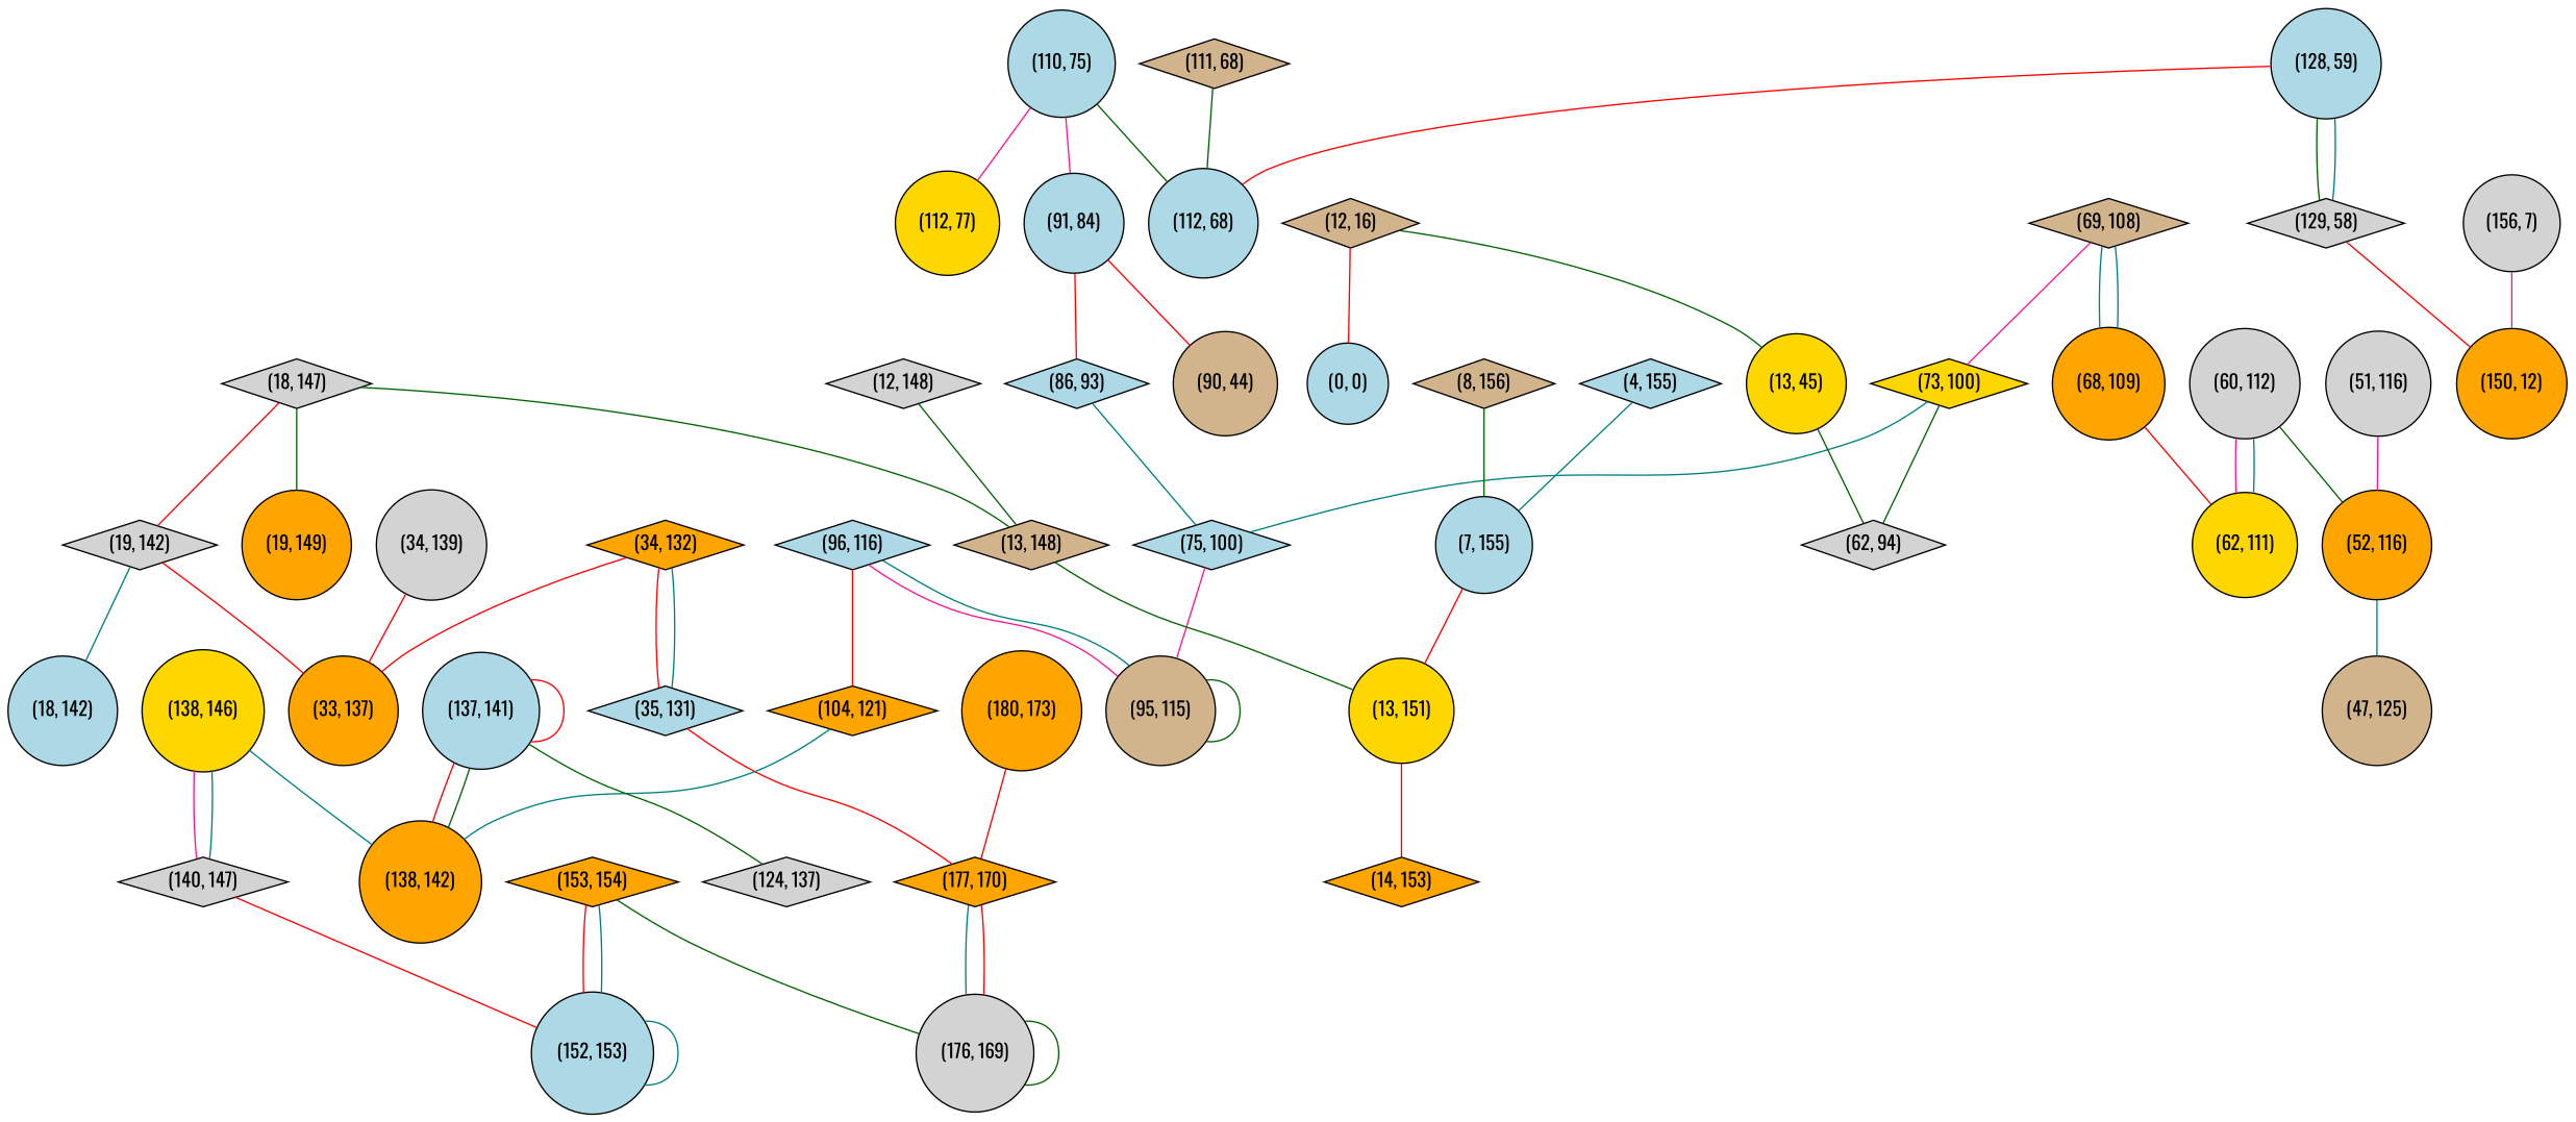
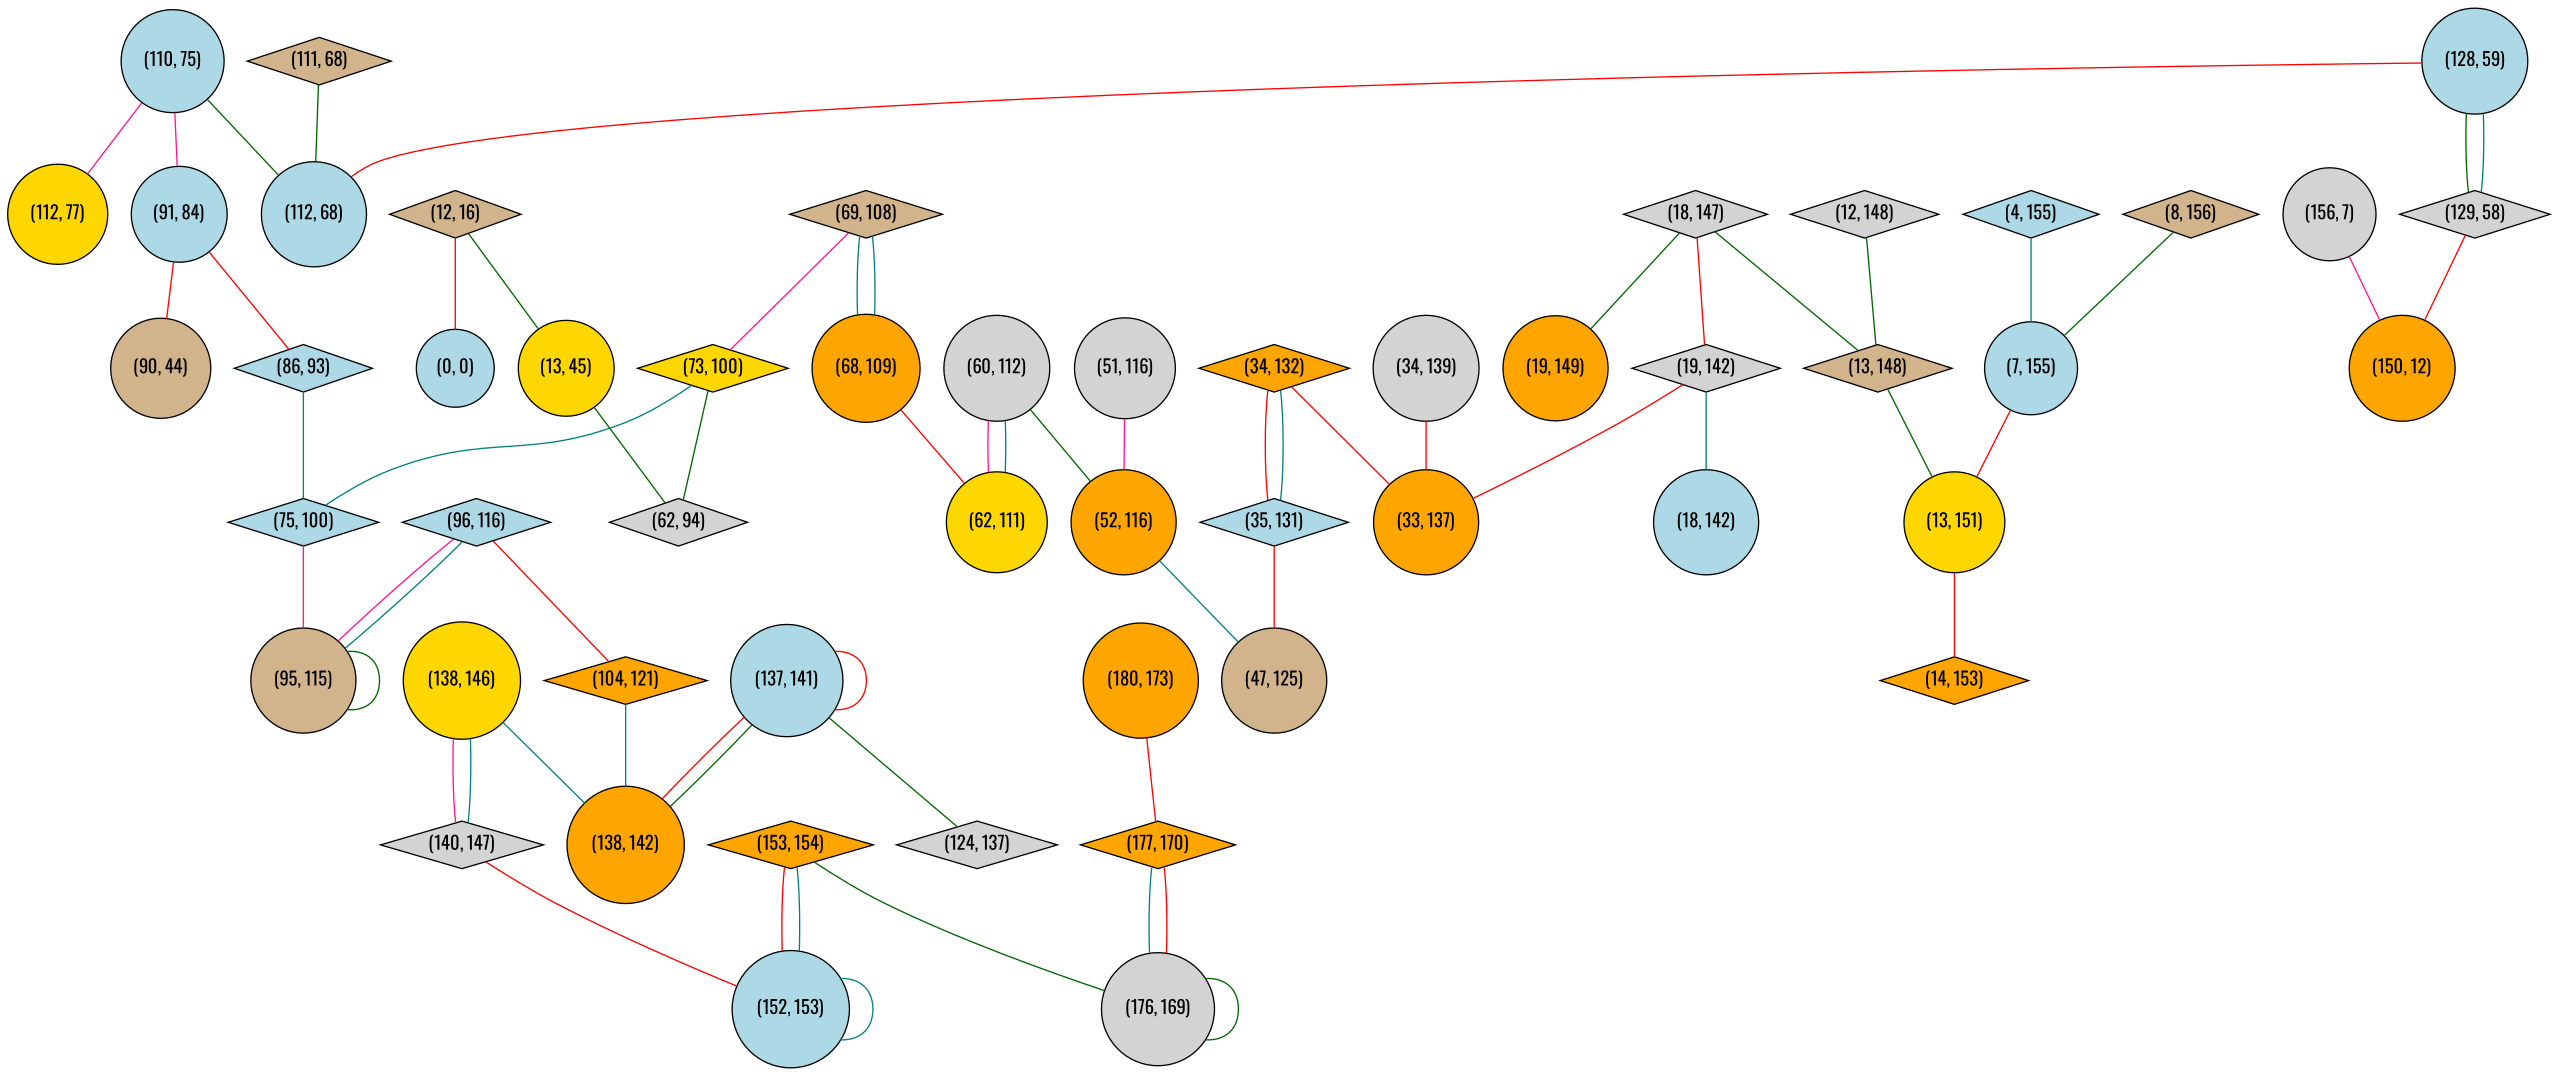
  graph {
    fontname=Oswald
    node [fillcolor=lightblue fontname=Oswald shape=circle style=filled]
    edge [color=red fontname=Oswald weight=1]
    "(110, 75)"
    "(91, 84)"
    "(112, 77)" [fillcolor=gold]
    "(112, 68)"
    "(86, 93)" [shape=diamond]
    n6 [fillcolor=tan label="(90, 44)"]
    "(180, 173)" [fillcolor=orange]
    "(177, 170)" [fillcolor=orange shape=diamond]
    "(176, 169)" [fillcolor=lightgrey]
    "(69, 108)" [fillcolor=tan shape=diamond]
    "(68, 109)" [fillcolor=orange]
    "(73, 100)" [fillcolor=gold shape=diamond]
    "(62, 111)" [fillcolor=gold]
    "(62, 94)" [fillcolor=lightgrey shape=diamond]
    "(75, 100)" [shape=diamond]
    "(12, 16)" [fillcolor=tan shape=diamond]
    "(13, 45)" [fillcolor=gold]
    "(0, 0)"
    "(34, 139)" [fillcolor=lightgrey]
    "(33, 137)" [fillcolor=orange]
    "(4, 155)" [shape=diamond]
    "(7, 155)"
    "(13, 151)" [fillcolor=gold]
    "(18, 147)" [fillcolor=lightgrey shape=diamond]
    "(19, 142)" [fillcolor=lightgrey shape=diamond]
    "(13, 148)" [fillcolor=tan shape=diamond]
    "(19, 149)" [fillcolor=orange]
    "(18, 142)"
    "(8, 156)" [fillcolor=tan shape=diamond]
    "(51, 116)" [fillcolor=lightgrey]
    "(52, 116)" [fillcolor=orange]
    "(47, 125)" [fillcolor=tan]
    "(34, 132)" [fillcolor=orange shape=diamond]
    "(35, 131)" [shape=diamond]
    "(12, 148)" [fillcolor=lightgrey shape=diamond]
    "(96, 116)" [shape=diamond]
    "(104, 121)" [fillcolor=orange shape=diamond]
    "(95, 115)" [fillcolor=tan]
    "(138, 142)" [fillcolor=orange]
    "(138, 146)" [fillcolor=gold]
    "(140, 147)" [fillcolor=lightgrey shape=diamond]
    "(152, 153)"
    "(153, 154)" [fillcolor=orange shape=diamond]
    "(14, 153)" [fillcolor=orange shape=diamond]
    "(124, 137)" [fillcolor=lightgrey shape=diamond]
    "(60, 112)" [fillcolor=lightgrey]
    "(111, 68)" [fillcolor=tan shape=diamond]
    "(156, 7)" [fillcolor=lightgrey]
    "(150, 12)" [fillcolor=orange]
    "(137, 141)"
    "(128, 59)"
    "(129, 58)" [fillcolor=lightgrey shape=diamond]
    "(110, 75)" -- "(91, 84)" [color=deeppink]
    "(110, 75)" -- "(112, 77)" [color=deeppink]
    "(110, 75)" -- "(112, 68)" [color=darkgreen]
    "(91, 84)" -- "(86, 93)"
    "(91, 84)" -- n6
    "(86, 93)" -- "(75, 100)" [color=teal]
    "(180, 173)" -- "(177, 170)"
    "(177, 170)" -- "(176, 169)" [color=teal]
    "(177, 170)" -- "(176, 169)"
    "(176, 169)" -- "(176, 169)" [color=darkgreen weight=2]
    "(69, 108)" -- "(68, 109)" [color=teal]
    "(69, 108)" -- "(68, 109)" [color=teal]
    "(69, 108)" -- "(73, 100)" [color=deeppink]
    "(68, 109)" -- "(62, 111)"
    "(73, 100)" -- "(62, 94)" [color=darkgreen]
    "(73, 100)" -- "(75, 100)" [color=teal]
    "(75, 100)" -- "(95, 115)" [color=deeppink]
    "(12, 16)" -- "(13, 45)" [color=darkgreen]
    "(12, 16)" -- "(0, 0)" [weight=4]
    "(13, 45)" -- "(62, 94)" [color=darkgreen]
    "(34, 139)" -- "(33, 137)"
    "(4, 155)" -- "(7, 155)" [color=teal]
    "(7, 155)" -- "(13, 151)"
    "(13, 151)" -- "(14, 153)"
    "(18, 147)" -- "(19, 142)"
    "(18, 147)" -- "(13, 148)" [color=darkgreen]
    "(18, 147)" -- "(19, 149)" [color=darkgreen]
    "(19, 142)" -- "(33, 137)"
    "(19, 142)" -- "(18, 142)" [color=teal]
    "(13, 148)" -- "(13, 151)" [color=darkgreen]
    "(8, 156)" -- "(7, 155)" [color=darkgreen]
    "(51, 116)" -- "(52, 116)" [color=deeppink]
    "(52, 116)" -- "(47, 125)" [color=teal]
    "(34, 132)" -- "(33, 137)"
    "(34, 132)" -- "(35, 131)"
    "(34, 132)" -- "(35, 131)" [color=teal]
-   "(35, 131)" -- "(177, 170)"
+   "(35, 131)" -- "(47, 125)"
    "(12, 148)" -- "(13, 148)" [color=darkgreen]
    "(96, 116)" -- "(104, 121)"
    "(96, 116)" -- "(95, 115)" [color=deeppink]
    "(96, 116)" -- "(95, 115)" [color=teal]
    "(104, 121)" -- "(138, 142)" [color=teal]
    "(95, 115)" -- "(95, 115)" [color=darkgreen weight=2]
    "(138, 146)" -- "(138, 142)" [color=teal]
    "(138, 146)" -- "(140, 147)" [color=deeppink]
    "(138, 146)" -- "(140, 147)" [color=teal]
    "(140, 147)" -- "(152, 153)"
    "(152, 153)" -- "(152, 153)" [color=teal weight=2]
    "(153, 154)" -- "(176, 169)" [color=darkgreen]
    "(153, 154)" -- "(152, 153)"
    "(153, 154)" -- "(152, 153)" [color=teal]
    "(60, 112)" -- "(62, 111)" [color=deeppink]
    "(60, 112)" -- "(62, 111)" [color=teal]
    "(60, 112)" -- "(52, 116)" [color=darkgreen]
    "(111, 68)" -- "(112, 68)" [color=darkgreen]
    "(156, 7)" -- "(150, 12)" [color=deeppink]
    "(137, 141)" -- "(138, 142)"
    "(137, 141)" -- "(138, 142)" [color=darkgreen]
    "(137, 141)" -- "(124, 137)" [color=darkgreen]
    "(137, 141)" -- "(137, 141)" [weight=2]
    "(128, 59)" -- "(112, 68)"
    "(128, 59)" -- "(129, 58)" [color=darkgreen]
    "(128, 59)" -- "(129, 58)" [color=teal]
    "(129, 58)" -- "(150, 12)"
  }
